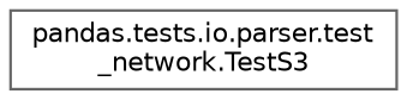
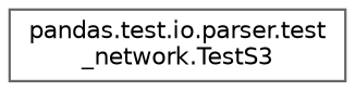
  digraph {
    rankdir=TB
-   n1 [color=grey40 fillcolor=white fontname=Helvetica fontsize=10 height=0.2 label="pandas.tests.io.parser.test\l_network.TestS3" shape=box style=filled width=0.4]
+   n1 [color=grey40 fillcolor=white fontname=Helvetica fontsize=10 height=0.2 label="pandas.test.io.parser.test\l_network.TestS3" shape=box style=filled width=0.4]
  }
